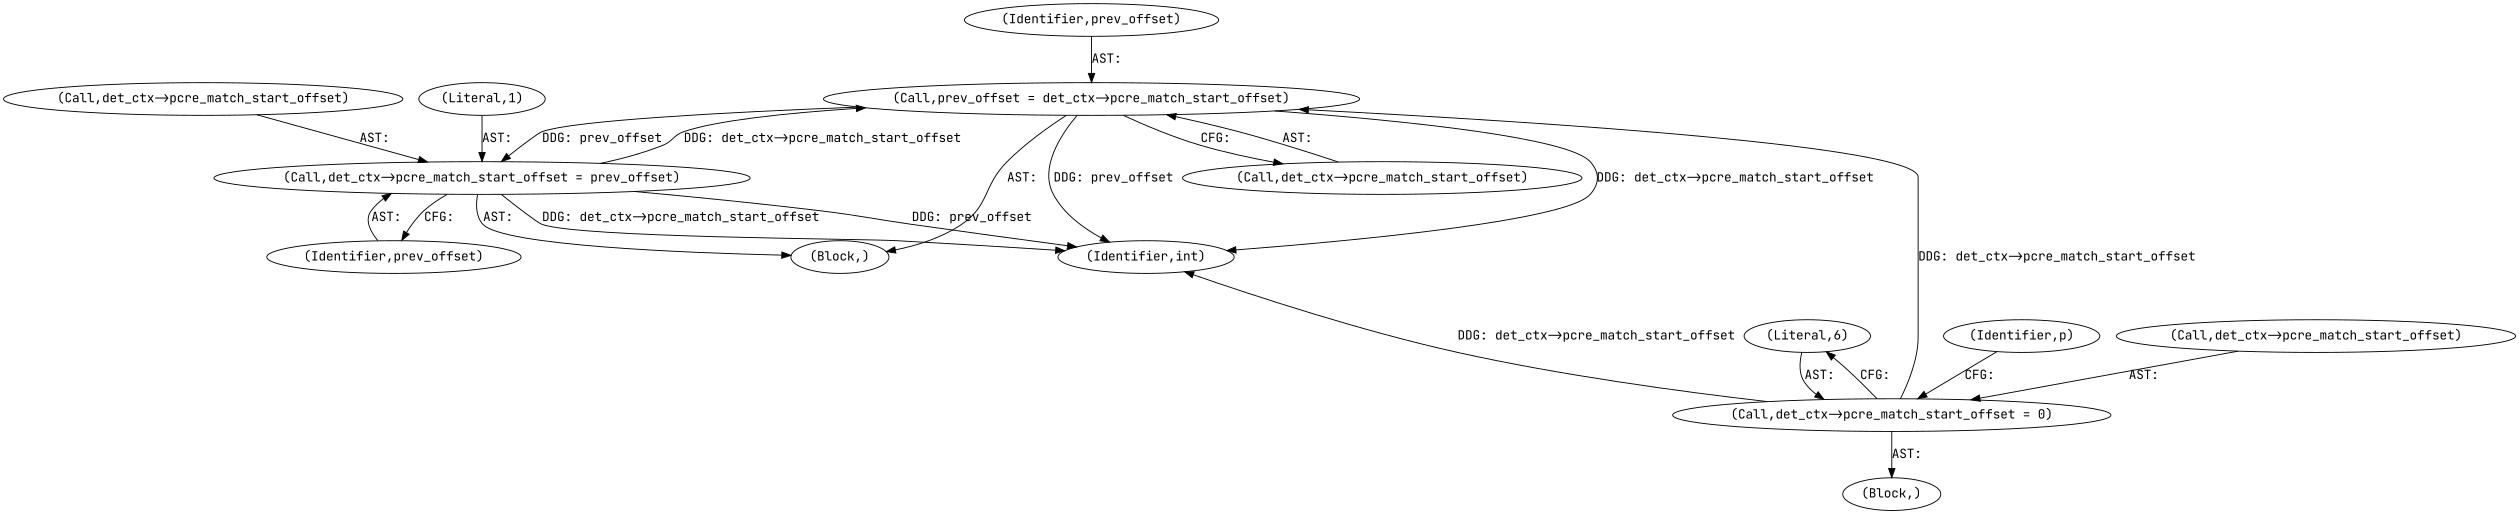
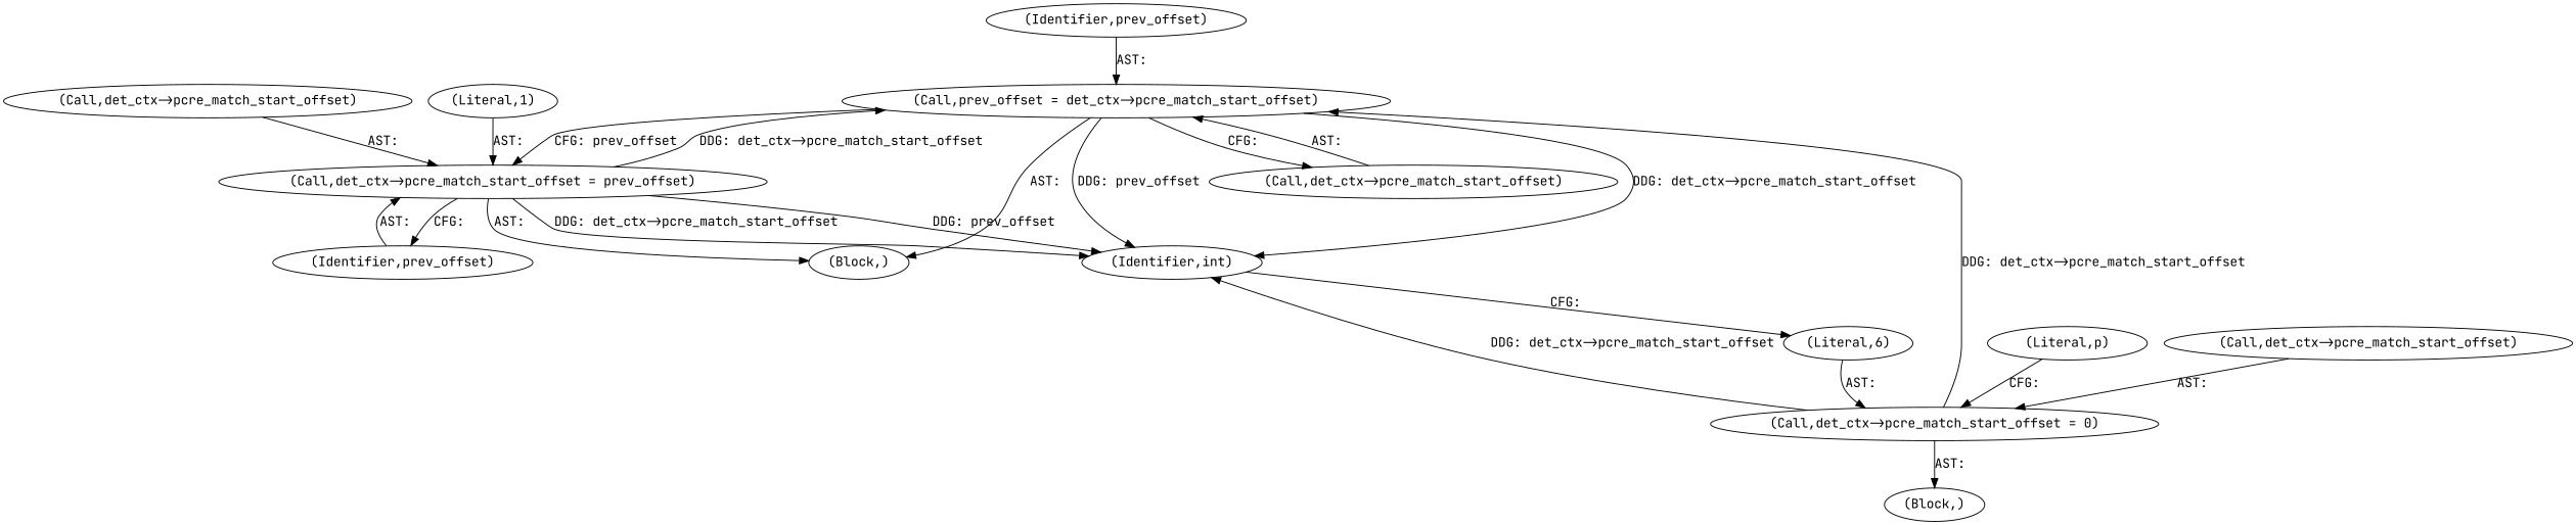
  digraph {
    fontname="JetBrains Mono"
    node [fontname="JetBrains Mono"]
    edge [fontname="JetBrains Mono"]
    n1 [label="(Call,prev_offset = det_ctx->pcre_match_start_offset)"]
    n2 [label="(Call,det_ctx->pcre_match_start_offset = prev_offset)"]
    n3 [label="(Block,)"]
    n4 [label="(Identifier,int)"]
    n5 [label="(Call,det_ctx->pcre_match_start_offset)"]
    n6 [label="(Identifier,prev_offset)"]
    n7 [label="(Call,det_ctx->pcre_match_start_offset = 0)"]
    n8 [label="(Literal,6)"]
    n9 [label="(Block,)"]
    n10 [label="(Call,det_ctx->pcre_match_start_offset)"]
    n11 [label="(Literal,1)"]
-   n12 [label="(Identifier,p)"]
+   n12 [label="(Literal,p)"]
    n13 [label="(Call,det_ctx->pcre_match_start_offset)"]
    n14 [label="(Identifier,prev_offset)"]
-   n1 -> n2 [label="DDG: prev_offset"]
+   n1 -> n2 [label="CFG: prev_offset"]
    n1 -> n3 [label="AST: "]
    n1 -> n4 [label="DDG: det_ctx->pcre_match_start_offset"]
    n1 -> n4 [label="DDG: prev_offset"]
    n1 -> n5 [label="CFG: "]
    n2 -> n1 [label="DDG: det_ctx->pcre_match_start_offset"]
    n2 -> n3 [label="AST: "]
    n2 -> n4 [label="DDG: det_ctx->pcre_match_start_offset"]
    n2 -> n4 [label="DDG: prev_offset"]
    n2 -> n6 [label="CFG: "]
    n5 -> n1 [label="AST: "]
    n6 -> n2 [label="AST: "]
    n7 -> n1 [label="DDG: det_ctx->pcre_match_start_offset"]
    n7 -> n4 [label="DDG: det_ctx->pcre_match_start_offset"]
-   n7 -> n8 [label="CFG: "]
+   n4 -> n8 [label="CFG: "]
    n7 -> n9 [label="AST: "]
    n8 -> n7 [label="AST: "]
    n10 -> n2 [label="AST: "]
    n11 -> n2 [label="AST: "]
    n12 -> n7 [label="CFG: "]
    n13 -> n7 [label="AST: "]
    n14 -> n1 [label="AST: "]
  }
